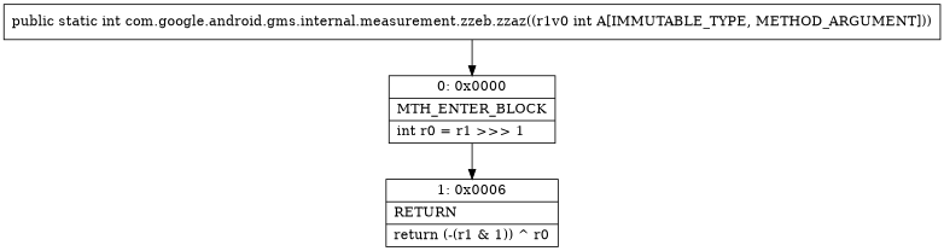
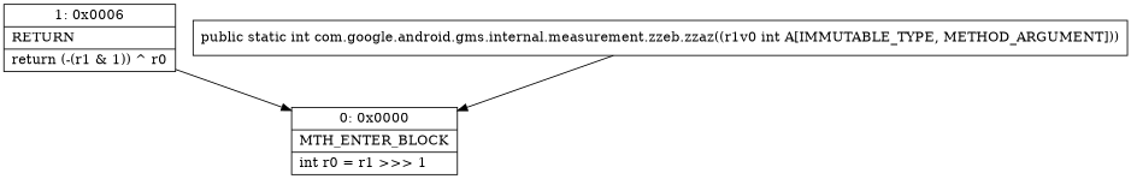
  digraph {
    node [shape=record]
    n1 [label="{0\:\ 0x0000|MTH_ENTER_BLOCK\l|int r0 = r1 \>\>\> 1\l}"]
    n2 [label="{1\:\ 0x0006|RETURN\l|return (\-(r1 & 1)) ^ r0\l}"]
    n3 [label="{public static int com.google.android.gms.internal.measurement.zzeb.zzaz((r1v0 int A[IMMUTABLE_TYPE, METHOD_ARGUMENT])) }"]
-   n1 -> n2
+   n2 -> n1
    n3 -> n1
  }
